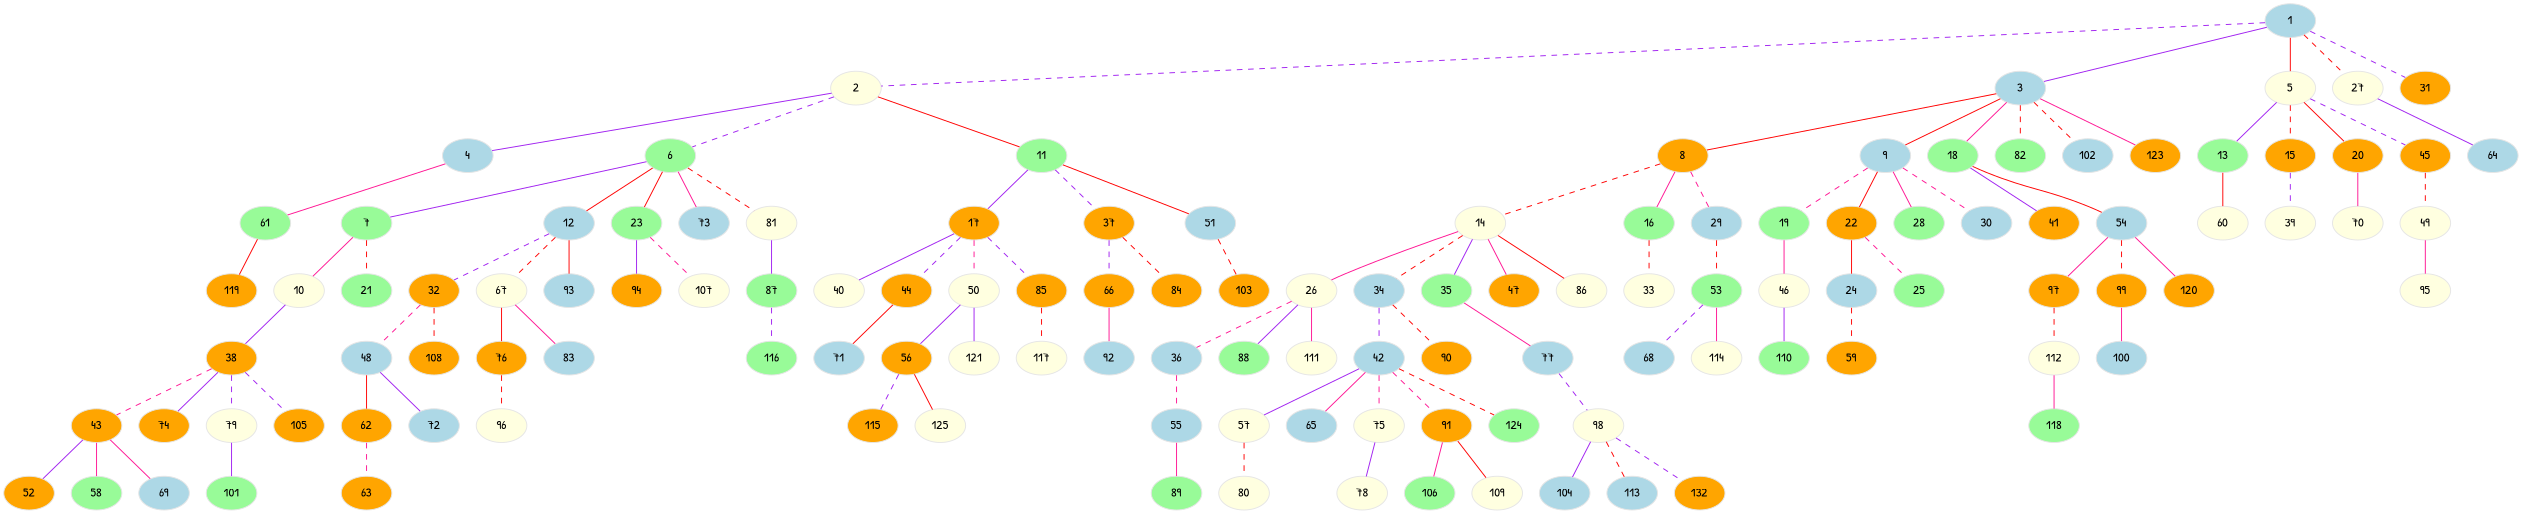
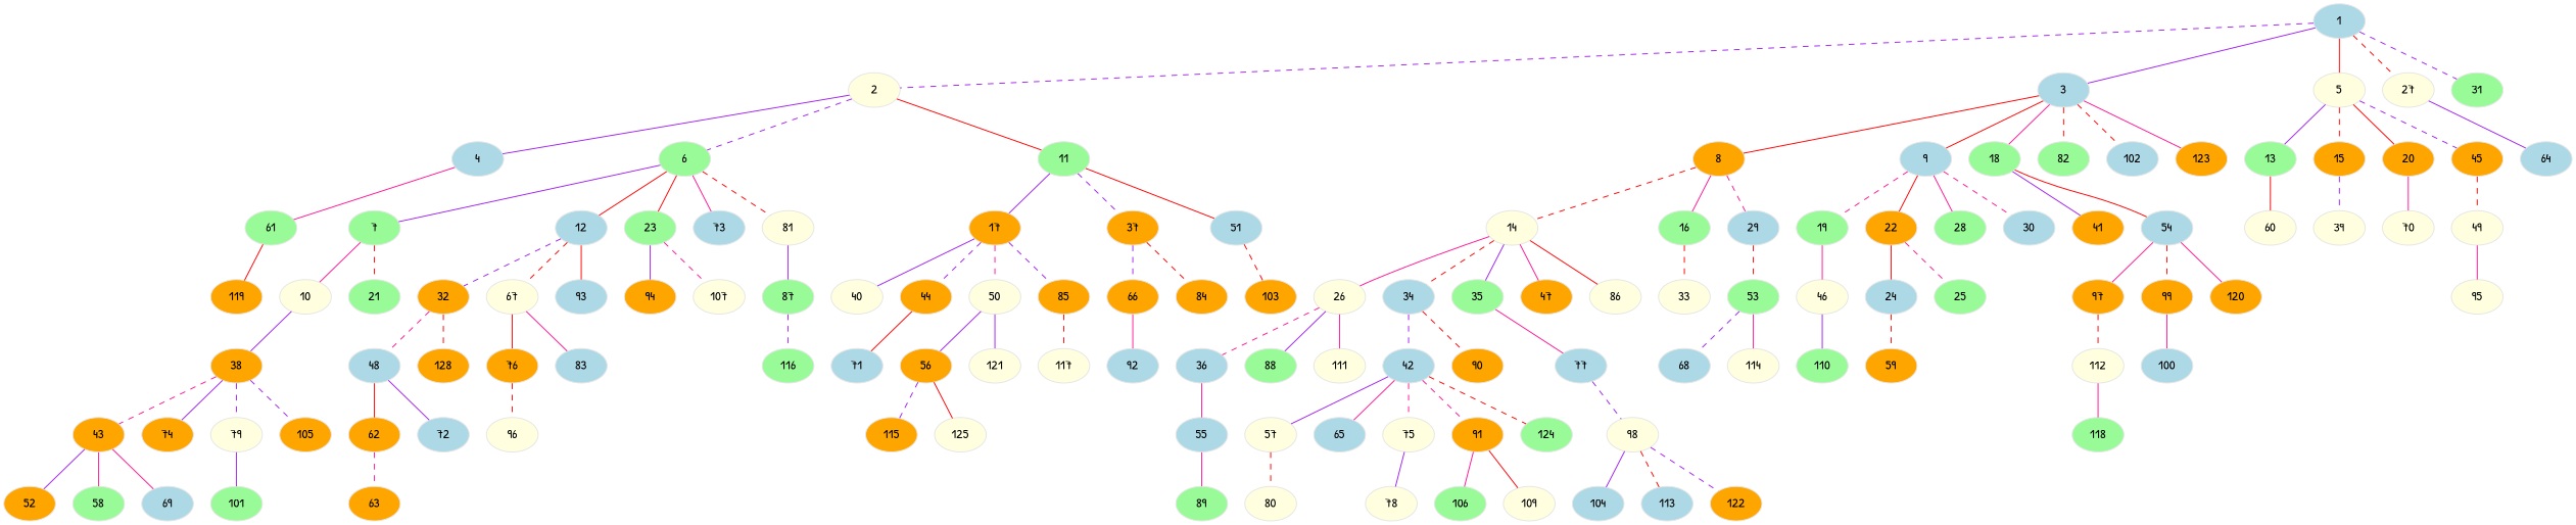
  graph {
    fontname="Patrick Hand"
    node [color=gray90 fillcolor=orange fontname="Patrick Hand" style=filled]
    edge [color=red fontname="Patrick Hand" style=solid]
    1 [fillcolor=lightblue]
    2 [fillcolor=lightyellow]
    3 [fillcolor=lightblue]
    5 [fillcolor=lightyellow]
    27 [fillcolor=lightyellow]
-   31
+   31 [fillcolor=palegreen]
    4 [fillcolor=lightblue]
    6 [fillcolor=palegreen]
    11 [fillcolor=palegreen]
    8
    9 [fillcolor=lightblue]
    18 [fillcolor=palegreen]
    82 [fillcolor=palegreen]
    102 [fillcolor=lightblue]
    123
    13 [fillcolor=palegreen]
    15
    20
    45
    64 [fillcolor=lightblue]
    61 [fillcolor=palegreen]
    7 [fillcolor=palegreen]
    12 [fillcolor=lightblue]
    23 [fillcolor=palegreen]
    73 [fillcolor=lightblue]
    81 [fillcolor=lightyellow]
    17
    37
    51 [fillcolor=lightblue]
    14 [fillcolor=lightyellow]
    16 [fillcolor=palegreen]
    29 [fillcolor=lightblue]
    19 [fillcolor=palegreen]
    22
    28 [fillcolor=palegreen]
    30 [fillcolor=lightblue]
    41
    54 [fillcolor=lightblue]
    119
    60 [fillcolor=lightyellow]
    39 [fillcolor=lightyellow]
    70 [fillcolor=lightyellow]
    49 [fillcolor=lightyellow]
    10 [fillcolor=lightyellow]
    21 [fillcolor=palegreen]
    32
    67 [fillcolor=lightyellow]
    93 [fillcolor=lightblue]
    94
    107 [fillcolor=lightyellow]
    87 [fillcolor=palegreen]
    38
    26 [fillcolor=lightyellow]
    34 [fillcolor=lightblue]
    35 [fillcolor=palegreen]
    47
    86 [fillcolor=lightyellow]
    33 [fillcolor=lightyellow]
    53 [fillcolor=palegreen]
    46 [fillcolor=lightyellow]
    24 [fillcolor=lightblue]
    25 [fillcolor=palegreen]
    43
    74
    79 [fillcolor=lightyellow]
    105
    40 [fillcolor=lightyellow]
    44
    50 [fillcolor=lightyellow]
    85
    66
    84
    103
    48 [fillcolor=lightblue]
-   108
+   108 [label=128]
    76
    83 [fillcolor=lightblue]
    36 [fillcolor=lightblue]
    88 [fillcolor=palegreen]
    111 [fillcolor=lightyellow]
    42 [fillcolor=lightblue]
    90
    77 [fillcolor=lightblue]
    71 [fillcolor=lightblue]
    56
    121 [fillcolor=lightyellow]
    117 [fillcolor=lightyellow]
    97
    99
    120
    110 [fillcolor=palegreen]
    59
    55 [fillcolor=lightblue]
    68 [fillcolor=lightblue]
    114 [fillcolor=lightyellow]
    62
    72 [fillcolor=lightblue]
    57 [fillcolor=lightyellow]
    65 [fillcolor=lightblue]
    75 [fillcolor=lightyellow]
    91
    124 [fillcolor=palegreen]
    98 [fillcolor=lightyellow]
    89 [fillcolor=palegreen]
    92 [fillcolor=lightblue]
    52
    58 [fillcolor=palegreen]
    69 [fillcolor=lightblue]
    101 [fillcolor=palegreen]
    80 [fillcolor=lightyellow]
    78 [fillcolor=lightyellow]
    106 [fillcolor=palegreen]
    109 [fillcolor=lightyellow]
    95 [fillcolor=lightyellow]
    63
    115
    125 [fillcolor=lightyellow]
    112 [fillcolor=lightyellow]
    100 [fillcolor=lightblue]
    96 [fillcolor=lightyellow]
    104 [fillcolor=lightblue]
    113 [fillcolor=lightblue]
-   122 [label=132]
+   122
    116 [fillcolor=palegreen]
    118 [fillcolor=palegreen]
    1 -- 2 [color=purple style=dashed]
    1 -- 3 [color=purple]
    1 -- 5
    1 -- 27 [style=dashed]
    1 -- 31 [color=purple style=dashed]
    2 -- 4 [color=purple]
    2 -- 6 [color=purple style=dashed]
    2 -- 11
    3 -- 8
    3 -- 9
    3 -- 18 [color=deeppink]
    3 -- 82 [style=dashed]
    3 -- 102 [style=dashed]
    3 -- 123 [color=deeppink]
    5 -- 13 [color=purple]
    5 -- 15 [style=dashed]
    5 -- 20
    5 -- 45 [color=purple style=dashed]
    27 -- 64 [color=purple]
    4 -- 61 [color=deeppink]
    6 -- 7 [color=purple]
    6 -- 12
    6 -- 23
    6 -- 73 [color=deeppink]
    6 -- 81 [style=dashed]
    11 -- 17 [color=purple]
    11 -- 37 [color=purple style=dashed]
    11 -- 51
    8 -- 14 [style=dashed]
    8 -- 16 [color=deeppink]
    8 -- 29 [color=deeppink style=dashed]
    9 -- 19 [color=deeppink style=dashed]
    9 -- 22
    9 -- 28 [color=deeppink]
    9 -- 30 [color=deeppink style=dashed]
    18 -- 41 [color=purple]
    18 -- 54
    13 -- 60
    15 -- 39 [color=purple style=dashed]
    20 -- 70 [color=deeppink]
    45 -- 49 [style=dashed]
    61 -- 119
    7 -- 10 [color=deeppink]
    7 -- 21 [style=dashed]
    12 -- 32 [color=purple style=dashed]
    12 -- 67 [style=dashed]
    12 -- 93
    23 -- 94 [color=purple]
    23 -- 107 [color=deeppink style=dashed]
    81 -- 87 [color=purple]
    17 -- 40 [color=purple]
    17 -- 44 [color=purple style=dashed]
    17 -- 50 [color=deeppink style=dashed]
    17 -- 85 [color=purple style=dashed]
    37 -- 66 [color=purple style=dashed]
    37 -- 84 [style=dashed]
    51 -- 103 [style=dashed]
    14 -- 26 [color=deeppink]
    14 -- 34 [style=dashed]
    14 -- 35 [color=purple]
    14 -- 47 [color=deeppink]
    14 -- 86
    16 -- 33 [style=dashed]
    29 -- 53 [style=dashed]
    19 -- 46 [color=deeppink]
    22 -- 24
    22 -- 25 [color=deeppink style=dashed]
    54 -- 97 [color=deeppink]
    54 -- 99 [style=dashed]
    54 -- 120 [color=deeppink]
    49 -- 95 [color=deeppink]
    10 -- 38 [color=purple]
    32 -- 48 [color=deeppink style=dashed]
    32 -- 108 [style=dashed]
    67 -- 76
    67 -- 83 [color=deeppink]
    87 -- 116 [color=purple style=dashed]
    38 -- 43 [color=deeppink style=dashed]
    38 -- 74 [color=purple]
    38 -- 79 [color=purple style=dashed]
    38 -- 105 [color=purple style=dashed]
    26 -- 36 [color=deeppink style=dashed]
    26 -- 88 [color=purple]
    26 -- 111 [color=deeppink]
    34 -- 42 [color=purple style=dashed]
    34 -- 90 [style=dashed]
    35 -- 77 [color=deeppink]
    53 -- 68 [color=purple style=dashed]
    53 -- 114 [color=deeppink]
    46 -- 110 [color=purple]
    24 -- 59 [style=dashed]
    43 -- 52 [color=purple]
    43 -- 58 [color=deeppink]
    43 -- 69 [color=deeppink]
    79 -- 101 [color=purple]
    44 -- 71
    50 -- 56 [color=purple]
    50 -- 121 [color=purple]
    85 -- 117 [style=dashed]
    66 -- 92 [color=deeppink]
    48 -- 62
    48 -- 72 [color=purple]
    76 -- 96 [style=dashed]
-   36 -- 55 [color=deeppink style=dashed]
+   36 -- 55 [color=deeppink]
    42 -- 57 [color=purple]
    42 -- 65 [color=deeppink]
    42 -- 75 [color=deeppink style=dashed]
    42 -- 91 [color=deeppink style=dashed]
    42 -- 124 [style=dashed]
    77 -- 98 [color=purple style=dashed]
    56 -- 115 [color=purple style=dashed]
    56 -- 125
    97 -- 112 [style=dashed]
    99 -- 100 [color=deeppink]
    55 -- 89 [color=deeppink]
    62 -- 63 [color=deeppink style=dashed]
    57 -- 80 [style=dashed]
    75 -- 78 [color=purple]
    91 -- 106 [color=deeppink]
    91 -- 109
    98 -- 104 [color=purple]
    98 -- 113 [style=dashed]
    98 -- 122 [color=purple style=dashed]
    112 -- 118 [color=deeppink]
  }
